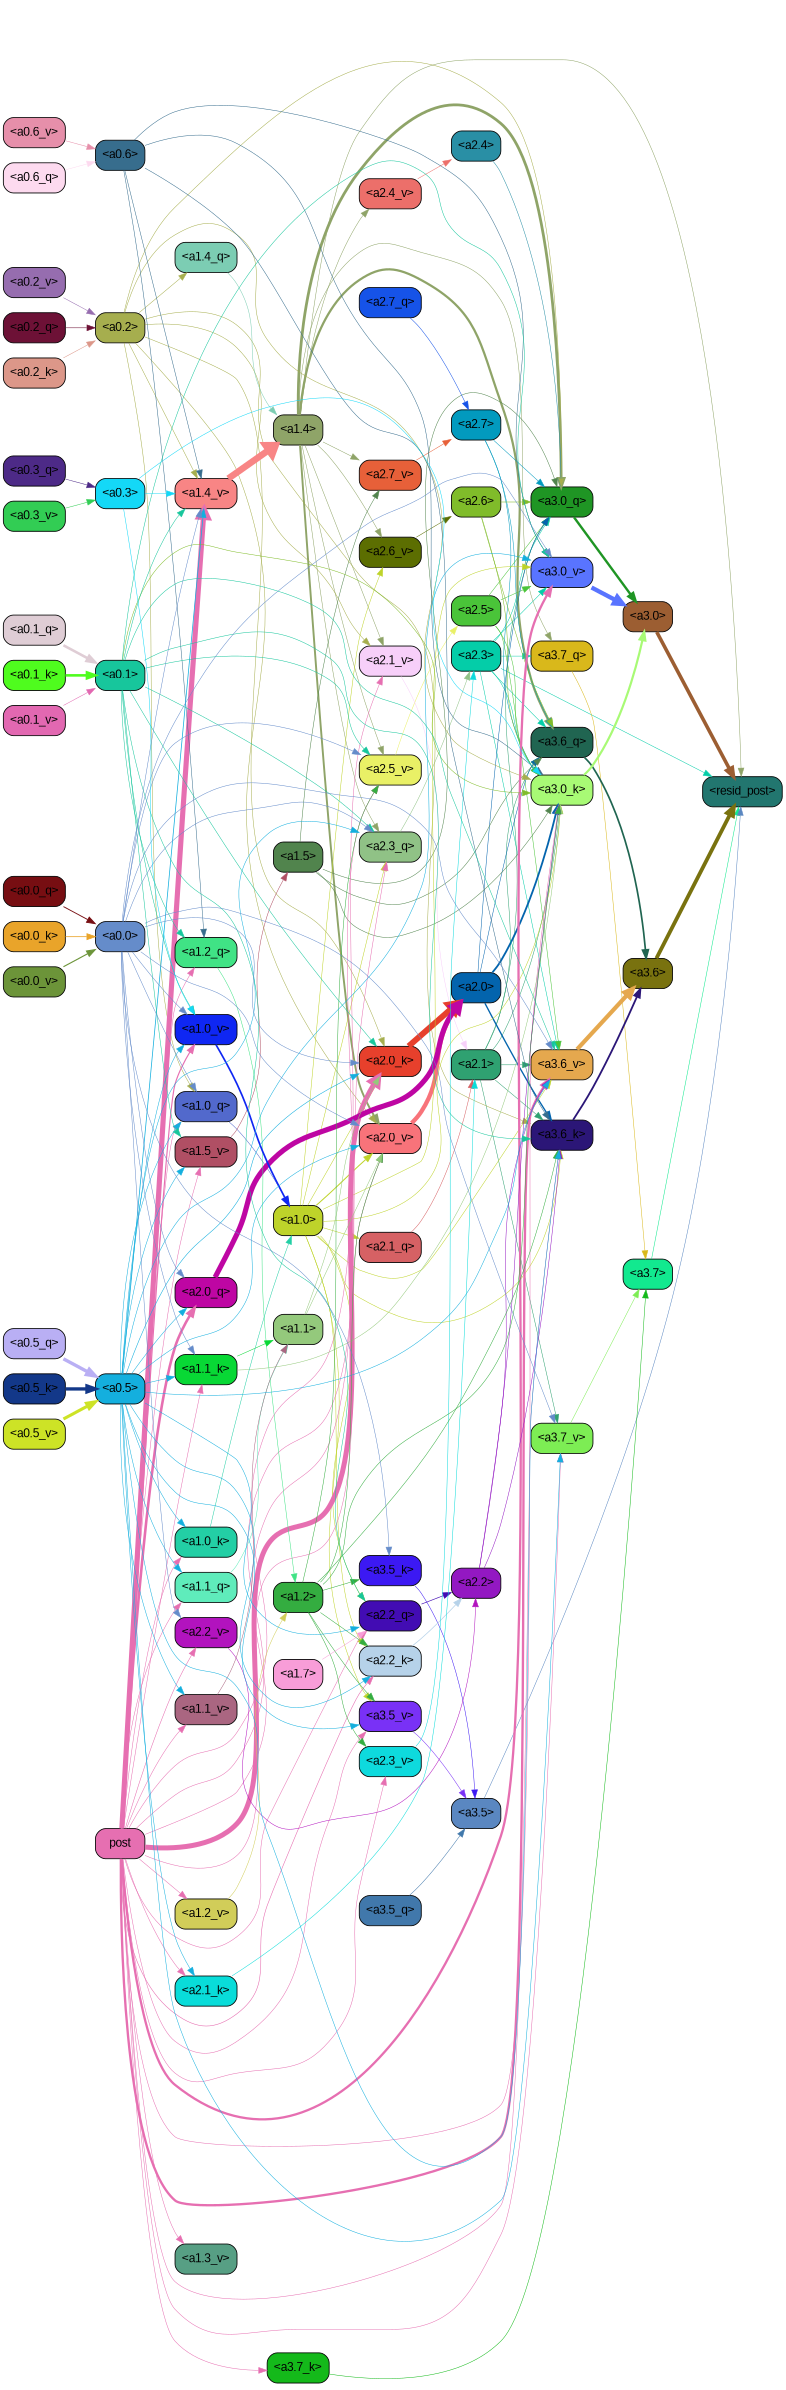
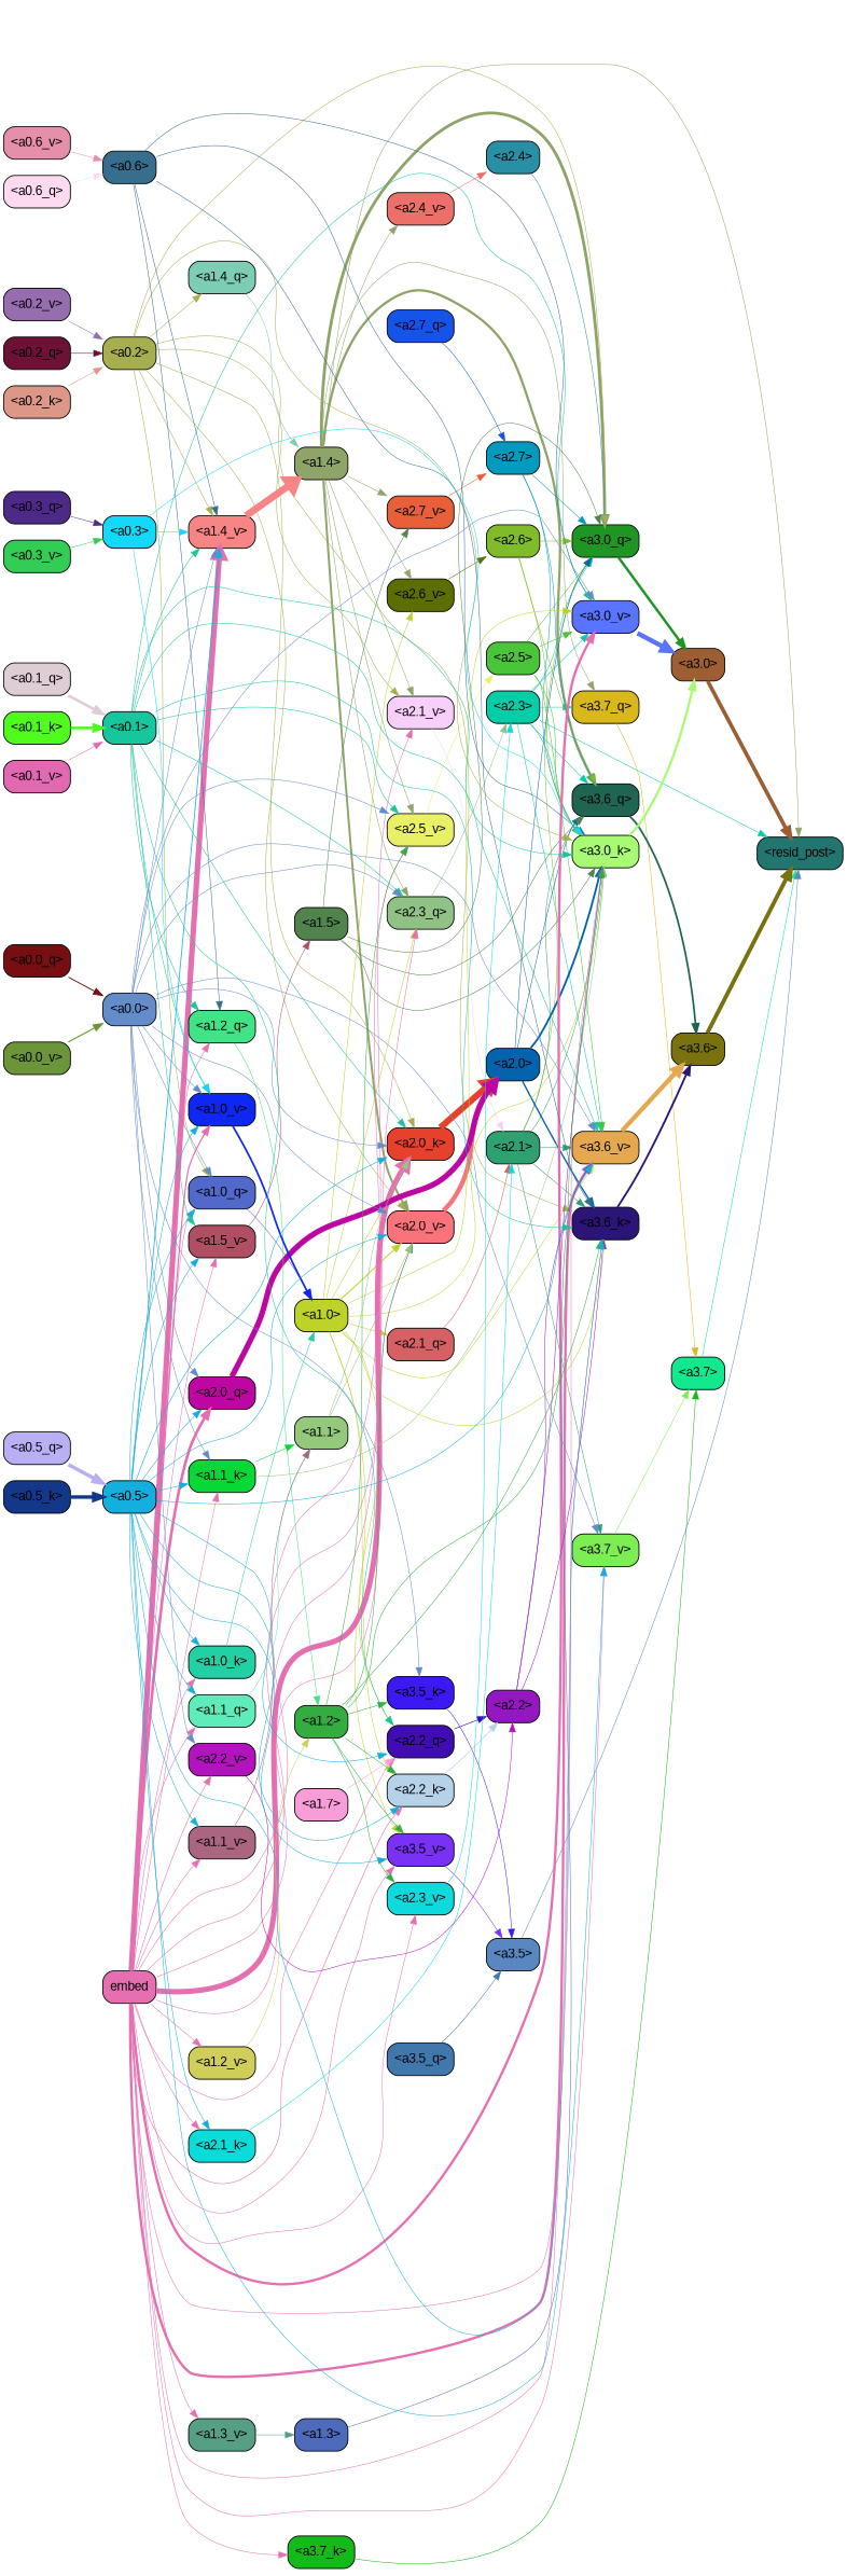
  strict digraph {
    fontname="Liberation Sans"
    rankdir=LR
    splines=true
    node [color=black fontname="Liberation Sans" shape=box style="filled, rounded"]
    edge [color="#e66fb1" fontname="Liberation Sans" penwidth=0.6]
    "<a3.7>" [fillcolor="#12e98f"]
    "<resid_post>" [fillcolor="#22766f"]
    "<a3.6>" [fillcolor="#79720f"]
    "<a3.5>" [fillcolor="#5a87c1"]
    "<a3.0>" [fillcolor="#9c5e32"]
    "<a2.3>" [fillcolor="#04cda8"]
    "<a3.7_q>" [fillcolor="#d9b81b"]
    "<a3.6_q>" [fillcolor="#206551"]
    "<a3.0_q>" [fillcolor="#1f9524"]
    "<a3.0_k>" [fillcolor="#a8fa75"]
    "<a3.6_v>" [fillcolor="#e5a84e"]
    "<a3.0_v>" [fillcolor="#5974ff"]
    "<a1.4>" [fillcolor="#8fa468"]
    "<a2.3_q>" [fillcolor="#90c286"]
    "<a2.7_v>" [fillcolor="#e76039"]
    "<a2.6_v>" [fillcolor="#5c6e01"]
    "<a2.5_v>" [fillcolor="#e9f066"]
    "<a2.4_v>" [fillcolor="#ec6f6a"]
    "<a2.1_v>" [fillcolor="#f7cff9"]
    "<a2.0_v>" [fillcolor="#f8737a"]
    "<a2.7>" [fillcolor="#029abe"]
    "<a2.6>" [fillcolor="#80bc2a"]
    "<a2.5>" [fillcolor="#4ac439"]
    "<a2.4>" [fillcolor="#298fa5"]
    "<a2.1>" [fillcolor="#2fa171"]
    "<a2.0>" [fillcolor="#0364ad"]
    "<a3.6_k>" [fillcolor="#2b1677"]
    "<a3.7_v>" [fillcolor="#7ded54"]
    "<a3.5_q>" [fillcolor="#4178ab"]
    "<a3.7_k>" [fillcolor="#14b91a"]
    "<a3.5_k>" [fillcolor="#3c19f3"]
    "<a3.5_v>" [fillcolor="#7931f6"]
    "<a1.5>" [fillcolor="#51844d"]
    "<a0.2>" [fillcolor="#a6ae4e"]
    "<a2.0_k>" [fillcolor="#e7402c"]
    "<a1.4_q>" [fillcolor="#7ccdb3"]
    "<a1.0_q>" [fillcolor="#5269cc"]
    "<a1.4_v>" [fillcolor="#f88585"]
    "<a1.0>" [fillcolor="#bed32a"]
    "<a2.2_q>" [fillcolor="#420cb3"]
    "<a2.2_k>" [fillcolor="#b6d2e9"]
    "<a2.1_q>" [fillcolor="#d66164"]
-   embed [fillcolor="#e66fb1" label=post]
+   embed [fillcolor="#e66fb1"]
    "<a2.0_q>" [fillcolor="#be06a3"]
    "<a2.1_k>" [fillcolor="#09dcd9"]
    "<a2.3_v>" [fillcolor="#0edadd"]
    "<a2.2_v>" [fillcolor="#b213be"]
    "<a1.2_q>" [fillcolor="#40e385"]
    "<a1.1_q>" [fillcolor="#5fecbb"]
    "<a1.1_k>" [fillcolor="#08d835"]
    "<a1.0_k>" [fillcolor="#23cfa5"]
    "<a1.5_v>" [fillcolor="#b04f64"]
    "<a1.3_v>" [fillcolor="#579f84"]
    "<a1.2_v>" [fillcolor="#d1cd59"]
    "<a1.1_v>" [fillcolor="#aa6681"]
    "<a1.0_v>" [fillcolor="#0f27f3"]
    "<a2.2>" [fillcolor="#9318c2"]
    "<a1.2>" [fillcolor="#34ad40"]
    "<a1.1>" [fillcolor="#94c97c"]
+   "<a1.3>" [fillcolor="#4d6abb"]
    "<a0.6>" [fillcolor="#376d8d"]
    "<a0.5>" [fillcolor="#14afde"]
    "<a0.1>" [fillcolor="#17c69c"]
    "<a0.0>" [fillcolor="#658cca"]
    "<a0.3>" [fillcolor="#14d8f7"]
    "<a2.7_q>" [fillcolor="#1653e8"]
    "<a1.7>" [fillcolor="#f89dd8"]
    "<a0.6_q>" [fillcolor="#fddaef"]
    "<a0.5_q>" [fillcolor="#b9aff4"]
    "<a0.3_q>" [fillcolor="#4d2a87"]
    "<a0.2_q>" [fillcolor="#6d1136"]
    "<a0.1_q>" [fillcolor="#dfcdd5"]
    "<a0.0_q>" [fillcolor="#770e12"]
    "<a0.5_k>" [fillcolor="#133889"]
    "<a0.2_k>" [fillcolor="#dc9789"]
    "<a0.1_k>" [fillcolor="#4ffc1e"]
-   "<a0.0_k>" [fillcolor="#e9a42a"]
    "<a0.6_v>" [fillcolor="#e68faa"]
-   "<a0.5_v>" [fillcolor="#cde326"]
    "<a0.3_v>" [fillcolor="#32cd54"]
    "<a0.2_v>" [fillcolor="#966daf"]
    "<a0.1_v>" [fillcolor="#e268b1"]
    "<a0.0_v>" [fillcolor="#6c9439"]
    "<a3.7>" -> "<resid_post>" [color="#12e98f" penwidth=0.6239100098609924]
    "<a3.6>" -> "<resid_post>" [color="#79720f" penwidth=4.569062113761902]
    "<a3.5>" -> "<resid_post>" [color="#5a87c1"]
    "<a3.0>" -> "<resid_post>" [color="#9c5e32" penwidth=4.283544182777405]
    "<a2.3>" -> "<resid_post>" [color="#04cda8"]
    "<a2.3>" -> "<a3.7_q>" [color="#04cda8"]
    "<a2.3>" -> "<a3.6_q>" [color="#04cda8"]
    "<a2.3>" -> "<a3.0_q>" [color="#04cda8"]
    "<a2.3>" -> "<a3.0_k>" [color="#04cda8"]
    "<a2.3>" -> "<a3.6_v>" [color="#04cda8"]
    "<a2.3>" -> "<a3.0_v>" [color="#04cda8"]
    "<a3.7_q>" -> "<a3.7>" [color="#d9b81b"]
    "<a3.6_q>" -> "<a3.6>" [color="#206551" penwidth=2.03758105635643]
    "<a3.0_q>" -> "<a3.0>" [color="#1f9524" penwidth=2.8638100624084473]
    "<a3.0_k>" -> "<a3.0>" [color="#a8fa75" penwidth=2.6274144649505615]
    "<a3.6_v>" -> "<a3.6>" [color="#e5a84e" penwidth=5.002329230308533]
    "<a3.0_v>" -> "<a3.0>" [color="#5974ff" penwidth=5.188832879066467]
    "<a1.4>" -> "<resid_post>" [color="#8fa468"]
    "<a1.4>" -> "<a3.7_q>" [color="#8fa468"]
    "<a1.4>" -> "<a3.6_q>" [color="#8fa468" penwidth=2.6908124685287476]
    "<a1.4>" -> "<a3.0_q>" [color="#8fa468" penwidth=3.32076895236969]
    "<a1.4>" -> "<a2.3_q>" [color="#8fa468"]
    "<a1.4>" -> "<a2.7_v>" [color="#8fa468"]
    "<a1.4>" -> "<a2.6_v>" [color="#8fa468"]
    "<a1.4>" -> "<a2.5_v>" [color="#8fa468"]
    "<a1.4>" -> "<a2.4_v>" [color="#8fa468"]
    "<a1.4>" -> "<a2.1_v>" [color="#8fa468"]
    "<a1.4>" -> "<a2.0_v>" [color="#8fa468" penwidth=2.3065454959869385]
    "<a2.3_q>" -> "<a2.3>" [color="#90c286"]
    "<a2.7_v>" -> "<a2.7>" [color="#e76039"]
    "<a2.6_v>" -> "<a2.6>" [color="#5c6e01"]
    "<a2.5_v>" -> "<a2.5>" [color="#e9f066"]
    "<a2.4_v>" -> "<a2.4>" [color="#ec6f6a"]
    "<a2.1_v>" -> "<a2.1>" [color="#f7cff9"]
    "<a2.0_v>" -> "<a2.0>" [color="#f8737a" penwidth=5.12138295173645]
    "<a2.7>" -> "<a3.6_q>" [color="#029abe"]
    "<a2.7>" -> "<a3.0_q>" [color="#029abe"]
    "<a2.7>" -> "<a3.0_k>" [color="#029abe"]
    "<a2.6>" -> "<a3.6_q>" [color="#80bc2a"]
    "<a2.6>" -> "<a3.0_q>" [color="#80bc2a"]
    "<a2.6>" -> "<a3.0_k>" [color="#80bc2a"]
    "<a2.5>" -> "<a3.0_q>" [color="#4ac439"]
    "<a2.5>" -> "<a3.0_k>" [color="#4ac439"]
    "<a2.5>" -> "<a3.6_v>" [color="#4ac439"]
    "<a2.5>" -> "<a3.0_v>" [color="#4ac439"]
    "<a2.4>" -> "<a3.0_q>" [color="#298fa5"]
    "<a2.1>" -> "<a3.6_q>" [color="#2fa171"]
-   "<a2.1>" -> "<a3.0_q>" [color="#2fa171"]
+   "<a2.1>" -> "<a3.0_q>" [color="#80bc2a"]
    "<a2.1>" -> "<a3.0_k>" [color="#2fa171"]
    "<a2.1>" -> "<a3.6_v>" [color="#2fa171"]
    "<a2.1>" -> "<a3.6_k>" [color="#2fa171"]
    "<a2.1>" -> "<a3.7_v>" [color="#2fa171"]
    "<a2.0>" -> "<a3.6_q>" [color="#0364ad"]
    "<a2.0>" -> "<a3.0_q>" [color="#0364ad"]
    "<a2.0>" -> "<a3.0_k>" [color="#0364ad" penwidth=2.182972814887762]
    "<a2.0>" -> "<a3.6_k>" [color="#0364ad" penwidth=1.6254686117172241]
    "<a3.6_k>" -> "<a3.6>" [color="#2b1677" penwidth=2.174198240041733]
    "<a3.7_v>" -> "<a3.7>" [color="#7ded54"]
    "<a3.5_q>" -> "<a3.5>" [color="#4178ab"]
    "<a3.7_k>" -> "<a3.7>" [color="#14b91a"]
    "<a3.5_k>" -> "<a3.5>" [color="#3c19f3"]
    "<a3.5_v>" -> "<a3.5>" [color="#7931f6"]
    "<a1.5>" -> "<a3.6_q>" [color="#51844d"]
    "<a1.5>" -> "<a3.0_q>" [color="#51844d"]
    "<a1.5>" -> "<a3.0_k>" [color="#51844d"]
    "<a1.5>" -> "<a2.7_v>" [color="#51844d"]
    "<a0.2>" -> "<a3.0_q>" [color="#a6ae4e"]
    "<a0.2>" -> "<a3.0_k>" [color="#a6ae4e"]
    "<a0.2>" -> "<a2.1_v>" [color="#a6ae4e"]
    "<a0.2>" -> "<a2.0_v>" [color="#a6ae4e"]
    "<a0.2>" -> "<a3.6_k>" [color="#a6ae4e"]
    "<a0.2>" -> "<a2.0_k>" [color="#a6ae4e"]
    "<a0.2>" -> "<a1.4_q>" [color="#a6ae4e"]
    "<a0.2>" -> "<a1.0_q>" [color="#a6ae4e"]
    "<a0.2>" -> "<a1.4_v>" [color="#a6ae4e"]
    "<a2.0_k>" -> "<a2.0>" [color="#e7402c" penwidth=7.056803464889526]
    "<a1.4_q>" -> "<a1.4>" [color="#7ccdb3"]
    "<a1.0_q>" -> "<a1.0>" [color="#5269cc"]
    "<a1.4_v>" -> "<a1.4>" [color="#f88585" penwidth=7.850657939910889]
    "<a1.0>" -> "<a3.0_k>" [color="#bed32a"]
    "<a1.0>" -> "<a3.6_v>" [color="#bed32a"]
    "<a1.0>" -> "<a3.0_v>" [color="#bed32a"]
    "<a1.0>" -> "<a2.3_q>" [color="#bed32a"]
    "<a1.0>" -> "<a2.6_v>" [color="#bed32a"]
    "<a1.0>" -> "<a2.0_v>" [color="#bed32a" penwidth=1.2192587852478027]
    "<a1.0>" -> "<a3.6_k>" [color="#bed32a"]
    "<a1.0>" -> "<a3.5_v>" [color="#bed32a"]
    "<a1.0>" -> "<a2.0_k>" [color="#bed32a"]
    "<a1.0>" -> "<a2.2_q>" [color="#bed32a"]
    "<a1.0>" -> "<a2.2_k>" [color="#bed32a"]
    "<a1.0>" -> "<a2.1_q>" [color="#bed32a"]
    "<a2.2_q>" -> "<a2.2>" [color="#420cb3" penwidth=0.7585353851318359]
    "<a2.2_k>" -> "<a2.2>" [color="#b6d2e9" penwidth=0.87534499168396]
    "<a2.1_q>" -> "<a2.1>" [color="#d66164"]
    embed -> "<a3.0_k>"
    embed -> "<a3.6_v>" [penwidth=2.809220314025879]
    embed -> "<a3.0_v>" [penwidth=2.754121422767639]
    embed -> "<a2.3_q>"
    embed -> "<a2.5_v>"
    embed -> "<a2.1_v>"
    embed -> "<a2.0_v>"
    embed -> "<a3.6_k>"
    embed -> "<a3.7_v>"
    embed -> "<a3.7_k>"
    embed -> "<a3.5_v>"
    embed -> "<a2.0_k>" [penwidth=5.977519929409027]
    embed -> "<a1.0_q>"
    embed -> "<a1.4_v>" [penwidth=6.155339062213898]
    embed -> "<a2.2_q>"
    embed -> "<a2.2_k>" [penwidth=0.6805839538574219]
    embed -> "<a2.0_q>" [penwidth=3.102177858352661]
    embed -> "<a2.1_k>"
    embed -> "<a2.3_v>"
    embed -> "<a2.2_v>" [penwidth=0.6436443328857422]
    embed -> "<a1.2_q>" [penwidth=0.6224298477172852]
    embed -> "<a1.1_q>"
    embed -> "<a1.1_k>"
    embed -> "<a1.0_k>"
    embed -> "<a1.5_v>"
    embed -> "<a1.3_v>"
    embed -> "<a1.2_v>"
    embed -> "<a1.1_v>"
    embed -> "<a1.0_v>" [penwidth=1.3890299797058105]
    "<a2.0_q>" -> "<a2.0>" [color="#be06a3" penwidth=6.189085364341736]
    "<a2.1_k>" -> "<a2.1>" [color="#09dcd9"]
    "<a2.3_v>" -> "<a2.3>" [color="#0edadd"]
    "<a2.2_v>" -> "<a2.2>" [color="#b213be"]
    "<a1.2_q>" -> "<a1.2>" [color="#40e385" penwidth=0.6036911010742188]
    "<a1.1_q>" -> "<a1.1>" [color="#5fecbb"]
    "<a1.1_k>" -> "<a3.0_k>" [color="#94c97c"]
    "<a1.1_k>" -> "<a1.1>" [color="#08d835"]
    "<a1.0_k>" -> "<a1.0>" [color="#23cfa5"]
    "<a1.5_v>" -> "<a1.5>" [color="#b04f64"]
+   "<a1.3_v>" -> "<a1.3>" [color="#579f84"]
    "<a1.2_v>" -> "<a1.2>" [color="#d1cd59"]
    "<a1.1_v>" -> "<a1.1>" [color="#aa6681"]
    "<a1.0_v>" -> "<a1.0>" [color="#0f27f3" penwidth=2.021620035171509]
    "<a2.2>" -> "<a3.0_k>" [color="#9318c2" penwidth=0.6065438985824585]
    "<a2.2>" -> "<a3.6_v>" [color="#9318c2"]
    "<a2.2>" -> "<a3.6_k>" [color="#9318c2"]
    "<a1.2>" -> "<a3.0_k>" [color="#34ad40"]
    "<a1.2>" -> "<a2.5_v>" [color="#34ad40"]
    "<a1.2>" -> "<a2.0_v>" [color="#34ad40"]
    "<a1.2>" -> "<a3.6_k>" [color="#34ad40"]
    "<a1.2>" -> "<a3.5_k>" [color="#34ad40"]
    "<a1.2>" -> "<a3.5_v>" [color="#34ad40"]
    "<a1.2>" -> "<a2.2_k>" [color="#34ad40"]
    "<a1.2>" -> "<a2.3_v>" [color="#34ad40"]
    "<a1.1>" -> "<a2.0_v>" [color="#94c97c"]
    "<a1.1>" -> "<a2.0_k>" [color="#94c97c"]
+   "<a1.3>" -> "<a3.6_v>" [color="#4d6abb"]
    "<a0.6>" -> "<a3.0_k>" [color="#376d8d"]
    "<a0.6>" -> "<a3.0_v>" [color="#376d8d"]
    "<a0.6>" -> "<a3.6_k>" [color="#376d8d"]
    "<a0.6>" -> "<a1.4_v>" [color="#376d8d"]
    "<a0.6>" -> "<a1.2_q>" [color="#376d8d"]
    "<a0.5>" -> "<a3.6_v>" [color="#14afde"]
-   "<a0.5>" -> "<a3.0_v>" [color="#14afde" penwidth=0.6120390892028809]
-   "<a0.5>" -> "<a2.3_q>" [color="#14afde"]
    "<a0.5>" -> "<a2.0_v>" [color="#14afde"]
    "<a0.5>" -> "<a3.6_k>" [color="#14afde"]
    "<a0.5>" -> "<a3.7_v>" [color="#14afde"]
    "<a0.5>" -> "<a3.5_v>" [color="#14afde"]
    "<a0.5>" -> "<a2.0_k>" [color="#14afde" penwidth=0.658348560333252]
    "<a0.5>" -> "<a1.0_q>" [color="#14afde"]
    "<a0.5>" -> "<a1.4_v>" [color="#14afde" penwidth=0.9002184867858887]
    "<a0.5>" -> "<a2.2_q>" [color="#14afde"]
    "<a0.5>" -> "<a2.2_k>" [color="#14afde"]
    "<a0.5>" -> "<a2.0_q>" [color="#14afde"]
    "<a0.5>" -> "<a2.1_k>" [color="#14afde"]
    "<a0.5>" -> "<a1.1_q>" [color="#14afde"]
    "<a0.5>" -> "<a1.1_k>" [color="#14afde"]
    "<a0.5>" -> "<a1.0_k>" [color="#14afde"]
    "<a0.5>" -> "<a1.5_v>" [color="#14afde"]
    "<a0.5>" -> "<a1.1_v>" [color="#14afde"]
    "<a0.5>" -> "<a1.0_v>" [color="#14afde"]
-   "<a0.1>" -> "<a3.0_k>" [color="#80bc2a"]
+   "<a0.1>" -> "<a3.0_k>" [color="#17c69c"]
    "<a0.1>" -> "<a3.6_v>" [color="#17c69c"]
    "<a0.1>" -> "<a3.0_v>" [color="#17c69c"]
    "<a0.1>" -> "<a2.3_q>" [color="#17c69c"]
    "<a0.1>" -> "<a2.5_v>" [color="#17c69c"]
    "<a0.1>" -> "<a3.6_k>" [color="#17c69c"]
    "<a0.1>" -> "<a2.0_k>" [color="#17c69c"]
    "<a0.1>" -> "<a1.4_v>" [color="#17c69c"]
    "<a0.1>" -> "<a2.2_q>" [color="#17c69c"]
    "<a0.1>" -> "<a1.2_q>" [color="#17c69c"]
    "<a0.1>" -> "<a1.5_v>" [color="#17c69c"]
    "<a0.1>" -> "<a1.0_v>" [color="#17c69c"]
    "<a0.0>" -> "<a3.6_v>" [color="#658cca"]
    "<a0.0>" -> "<a3.0_v>" [color="#658cca"]
    "<a0.0>" -> "<a2.3_q>" [color="#658cca"]
    "<a0.0>" -> "<a2.5_v>" [color="#658cca"]
    "<a0.0>" -> "<a2.0_v>" [color="#658cca"]
    "<a0.0>" -> "<a3.7_v>" [color="#658cca"]
    "<a0.0>" -> "<a3.5_k>" [color="#658cca"]
    "<a0.0>" -> "<a2.0_k>" [color="#658cca"]
    "<a0.0>" -> "<a1.0_q>" [color="#658cca"]
    "<a0.0>" -> "<a1.4_v>" [color="#658cca"]
    "<a0.0>" -> "<a2.0_q>" [color="#658cca"]
    "<a0.0>" -> "<a2.2_v>" [color="#658cca"]
    "<a0.0>" -> "<a1.1_k>" [color="#658cca"]
    "<a0.0>" -> "<a1.0_v>" [color="#658cca"]
    "<a0.3>" -> "<a3.0_k>" [color="#14d8f7"]
    "<a0.3>" -> "<a1.4_v>" [color="#14d8f7"]
    "<a0.3>" -> "<a1.0_v>" [color="#14d8f7"]
    "<a2.7_q>" -> "<a2.7>" [color="#1653e8"]
    "<a1.7>" -> "<a2.2_q>" [color="#f89dd8"]
    "<a0.6_q>" -> "<a0.6>" [color="#fddaef"]
    "<a0.5_q>" -> "<a0.5>" [color="#b9aff4" penwidth=4.077653527259827]
    "<a0.3_q>" -> "<a0.3>" [color="#4d2a87"]
    "<a0.2_q>" -> "<a0.2>" [color="#6d1136"]
    "<a0.1_q>" -> "<a0.1>" [color="#dfcdd5" penwidth=3.1134376525878906]
    "<a0.0_q>" -> "<a0.0>" [color="#770e12" penwidth=1.0843520164489746]
    "<a0.5_k>" -> "<a0.5>" [color="#133889" penwidth=3.968934178352356]
    "<a0.2_k>" -> "<a0.2>" [color="#dc9789"]
    "<a0.1_k>" -> "<a0.1>" [color="#4ffc1e" penwidth=3.0963125228881836]
-   "<a0.0_k>" -> "<a0.0>" [color="#e9a42a" penwidth=1.0073614120483398]
    "<a0.6_v>" -> "<a0.6>" [color="#e68faa"]
-   "<a0.5_v>" -> "<a0.5>" [color="#cde326" penwidth=3.7172799110412598]
    "<a0.3_v>" -> "<a0.3>" [color="#32cd54"]
    "<a0.2_v>" -> "<a0.2>" [color="#966daf"]
    "<a0.1_v>" -> "<a0.1>" [color="#e268b1" penwidth=0.602088451385498]
    "<a0.0_v>" -> "<a0.0>" [color="#6c9439" penwidth=1.3448786735534668]
  }
